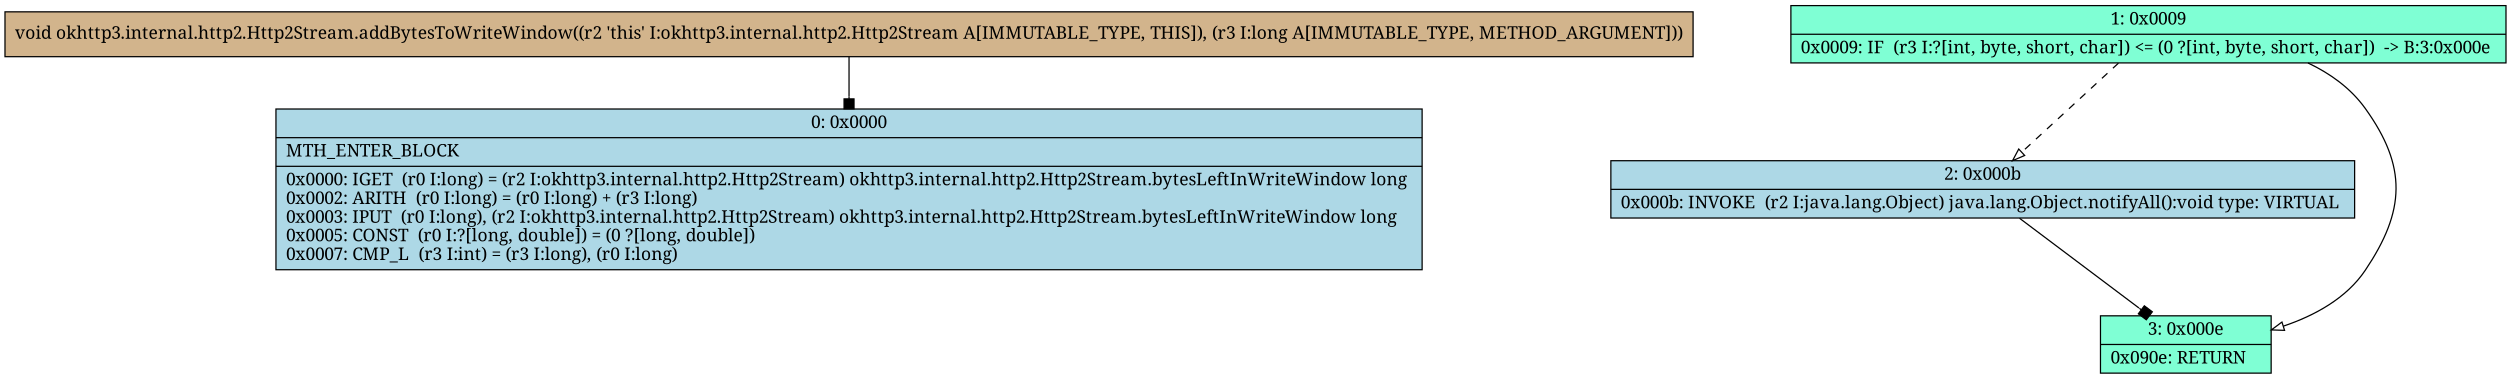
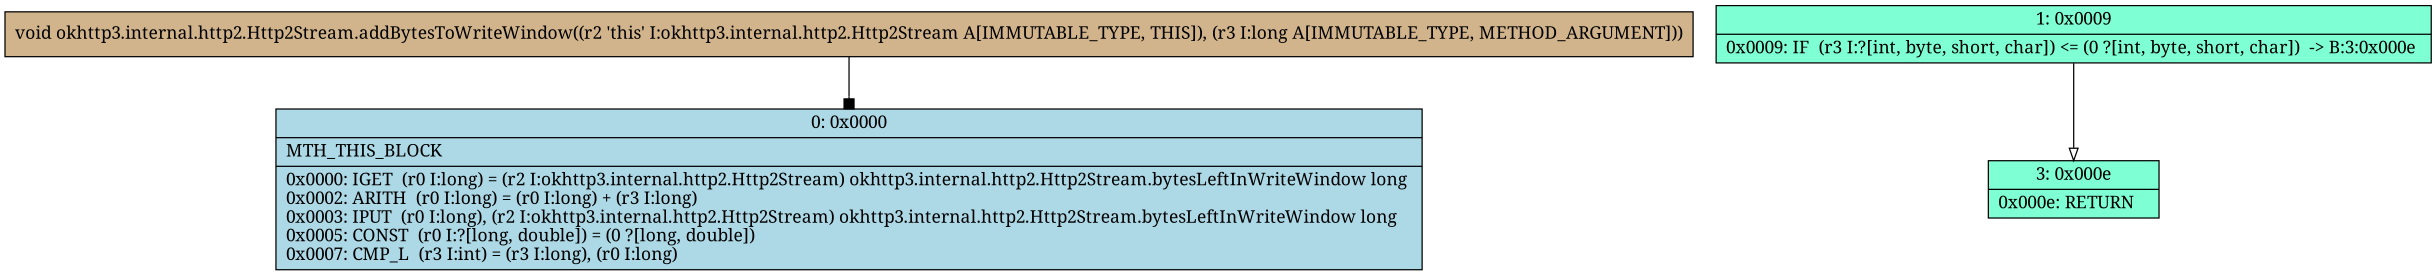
  digraph {
    fontname="Noto Serif"
    node [fillcolor=lightblue fontname="Noto Serif" shape=record style=filled]
    edge [arrowhead=onormal fontname="Noto Serif"]
-   n1 [label="{0\:\ 0x0000|MTH_ENTER_BLOCK\l|0x0000: IGET  (r0 I:long) = (r2 I:okhttp3.internal.http2.Http2Stream) okhttp3.internal.http2.Http2Stream.bytesLeftInWriteWindow long \l0x0002: ARITH  (r0 I:long) = (r0 I:long) + (r3 I:long) \l0x0003: IPUT  (r0 I:long), (r2 I:okhttp3.internal.http2.Http2Stream) okhttp3.internal.http2.Http2Stream.bytesLeftInWriteWindow long \l0x0005: CONST  (r0 I:?[long, double]) = (0 ?[long, double]) \l0x0007: CMP_L  (r3 I:int) = (r3 I:long), (r0 I:long) \l}"]
+   n1 [label="{0\:\ 0x0000|MTH_THIS_BLOCK\l|0x0000: IGET  (r0 I:long) = (r2 I:okhttp3.internal.http2.Http2Stream) okhttp3.internal.http2.Http2Stream.bytesLeftInWriteWindow long \l0x0002: ARITH  (r0 I:long) = (r0 I:long) + (r3 I:long) \l0x0003: IPUT  (r0 I:long), (r2 I:okhttp3.internal.http2.Http2Stream) okhttp3.internal.http2.Http2Stream.bytesLeftInWriteWindow long \l0x0005: CONST  (r0 I:?[long, double]) = (0 ?[long, double]) \l0x0007: CMP_L  (r3 I:int) = (r3 I:long), (r0 I:long) \l}"]
    n2 [fillcolor=aquamarine label="{1\:\ 0x0009|0x0009: IF  (r3 I:?[int, byte, short, char]) \<= (0 ?[int, byte, short, char])  \-\> B:3:0x000e \l}"]
-   n3 [label="{2\:\ 0x000b|0x000b: INVOKE  (r2 I:java.lang.Object) java.lang.Object.notifyAll():void type: VIRTUAL \l}"]
-   n4 [fillcolor=aquamarine label="{3\:\ 0x000e|0x090e: RETURN   \l}"]
+   n4 [fillcolor=aquamarine label="{3\:\ 0x000e|0x000e: RETURN   \l}"]
    n5 [fillcolor=tan label="{void okhttp3.internal.http2.Http2Stream.addBytesToWriteWindow((r2 'this' I:okhttp3.internal.http2.Http2Stream A[IMMUTABLE_TYPE, THIS]), (r3 I:long A[IMMUTABLE_TYPE, METHOD_ARGUMENT])) }"]
-   n2 -> n3 [style=dashed]
    n2 -> n4
-   n3 -> n4 [arrowhead=box]
    n5 -> n1 [arrowhead=box]
  }
